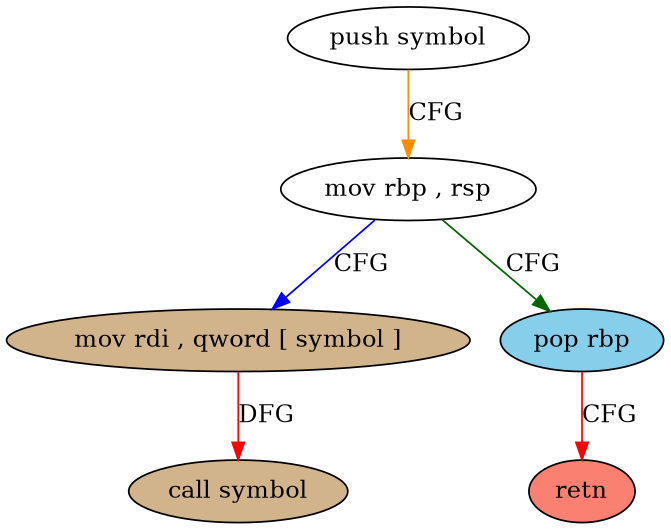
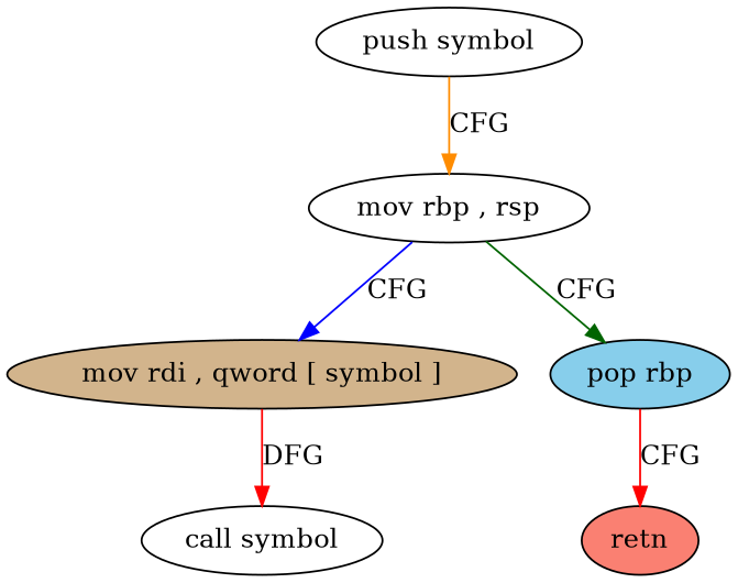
  digraph {
    fontname="DejaVu Serif"
    node [fillcolor=white fontname="DejaVu Serif" style=filled]
    edge [color=red fontname="DejaVu Serif"]
    n1 [label="push symbol"]
    n2 [label="mov rbp , rsp"]
    n3 [fillcolor=tan label="mov rdi , qword [ symbol ]"]
    n4 [fillcolor=skyblue label="pop rbp"]
-   n5 [fillcolor=tan label="call symbol"]
+   n5 [label="call symbol"]
    n6 [fillcolor=salmon label=retn]
    n1 -> n2 [color=darkorange label=CFG]
    n2 -> n3 [color=blue label=CFG]
    n2 -> n4 [color=darkgreen label=CFG]
    n3 -> n5 [label=DFG]
    n4 -> n6 [label=CFG]
  }
